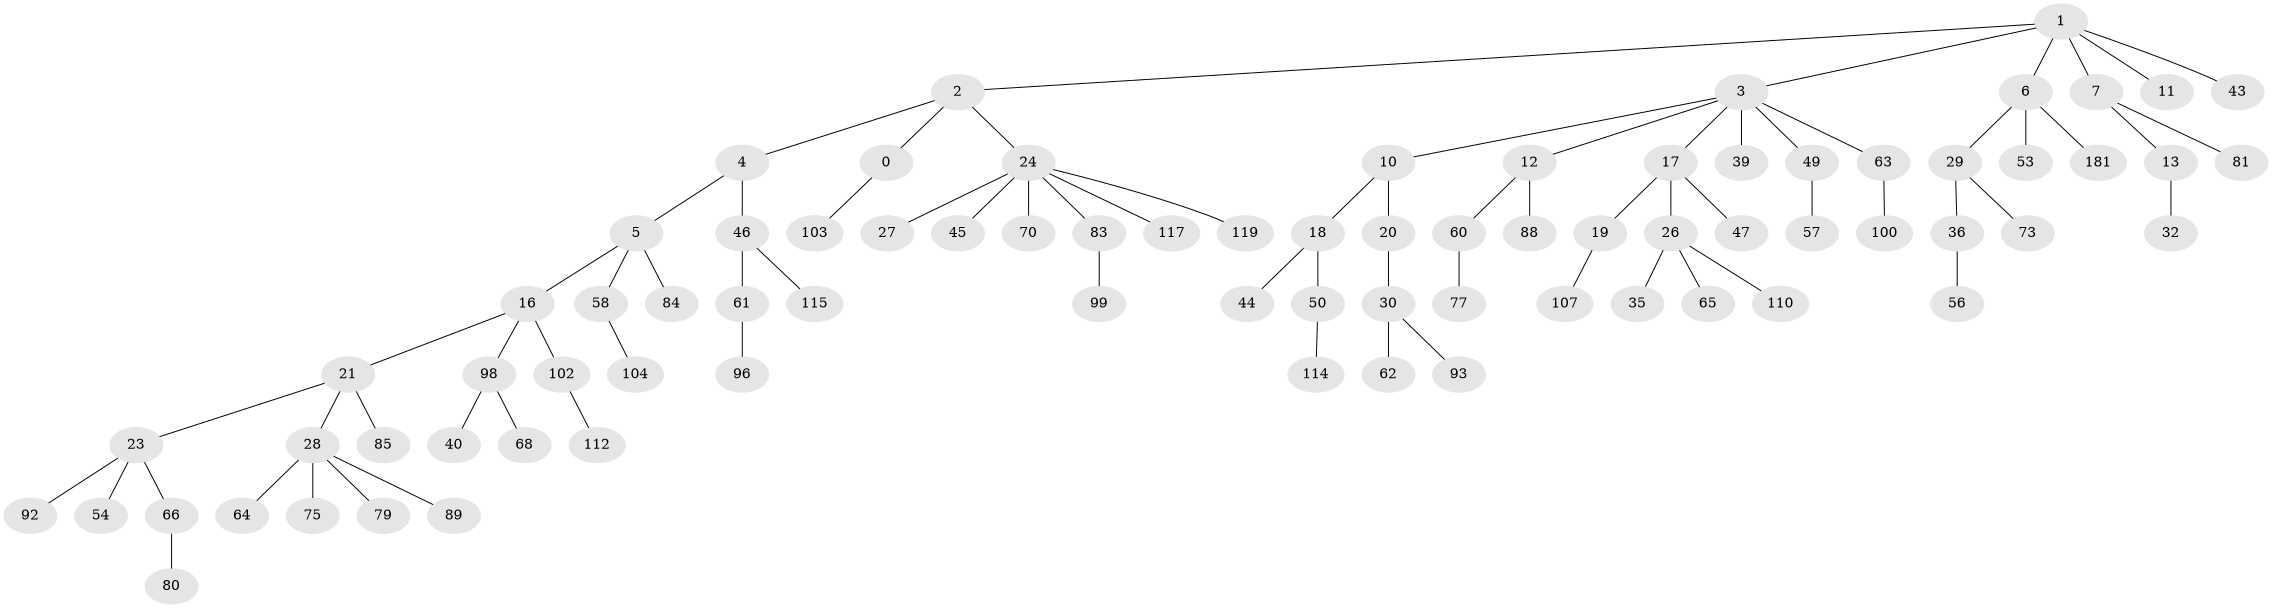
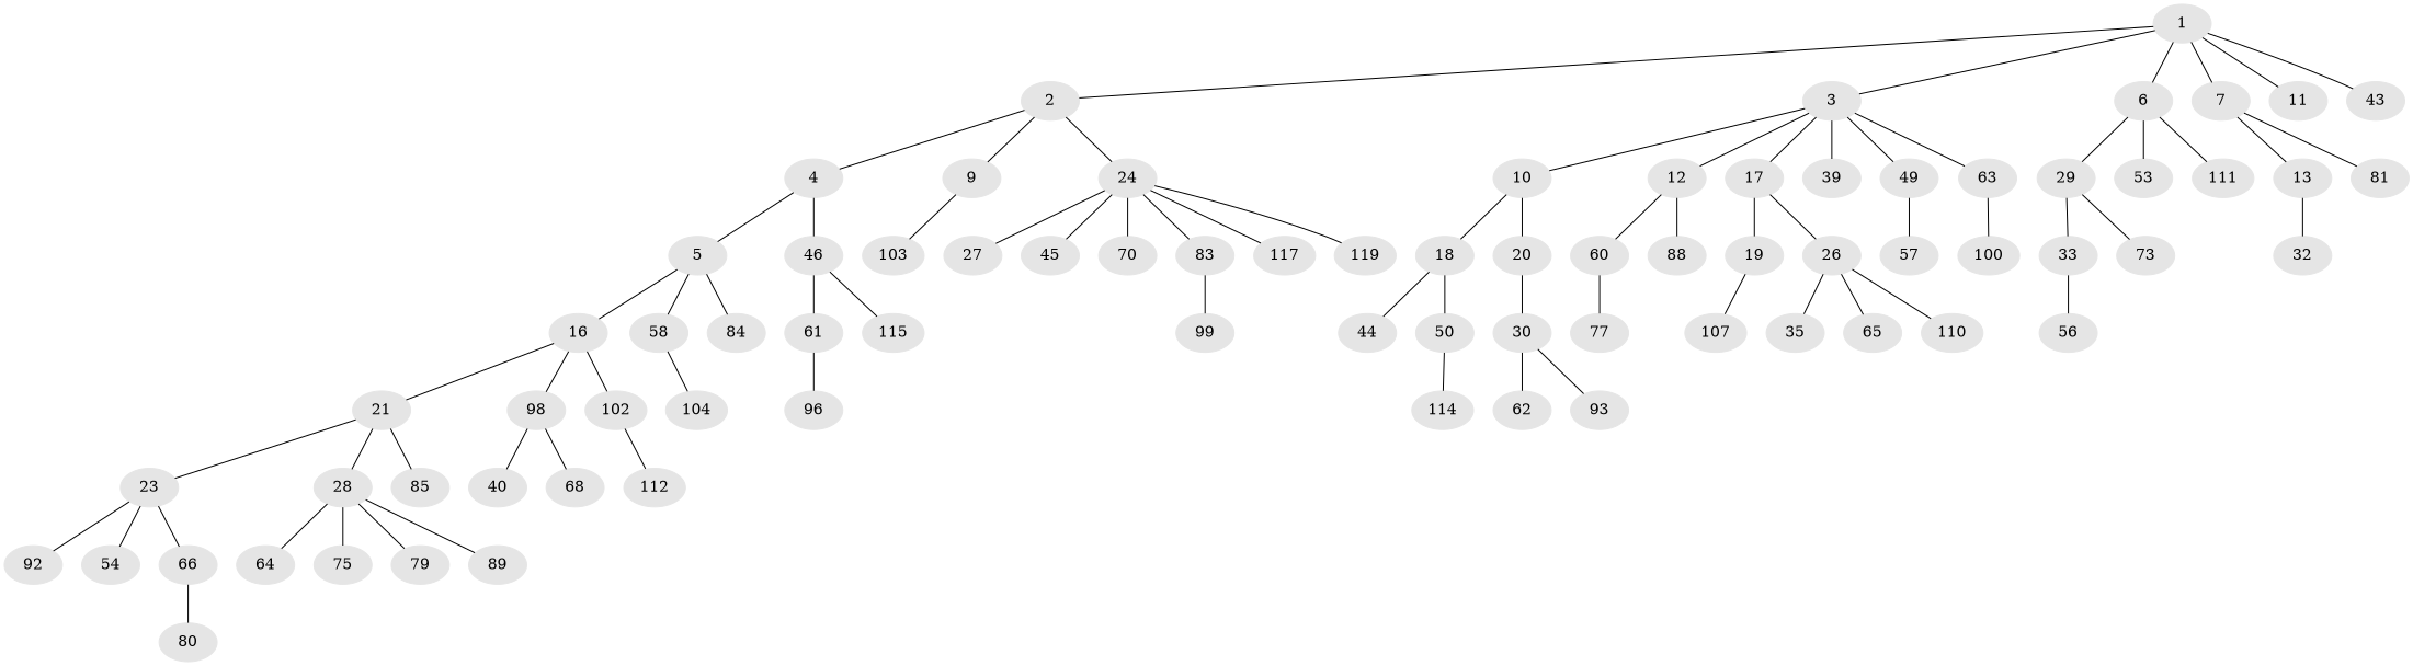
  graph {
    node [color=gray90 style=filled]
    1 [super="+97"]
    2
    3 [super="+41"]
    6 [super="+31"]
    7 [super="+22"]
    11 [super="+87"]
    43
    4 [super="+8"]
-   9 [super="+55" label=0]
+   9 [super="+55"]
    24 [super="+25"]
    10 [super="+15"]
    12 [super="+14"]
    17 [super="+51"]
    39
    49 [super="+105"]
    63
    29 [super="+33"]
    53
-   111 [label=181]
+   111
    13 [super="+108"]
    81 [super="+95"]
    5 [super="+48"]
    46 [super="+109"]
    103
    27
    45
    70
    83
    117
    119
    18 [super="+98"]
    20
    60 [super="+116"]
    88
    19 [super="+76"]
    26 [super="+118"]
-   47
    57 [super="+82"]
    100
    16 [super="+34"]
    58 [super="+67"]
    84
    61 [super="+74"]
    115
    21 [super="+59"]
    n46 [label=98 super="+71"]
    102
    104
-   36
+   36 [label=33]
    73
    32
    44
    50
    30 [super="+92"]
    77
    23 [super="+94"]
    28 [super="+72"]
    85
    40 [super="+52"]
    68
    112
    107
    35
    65 [super="+78"]
    110
    114
    62 [super="+91"]
    93 [super="+101"]
    n69 [label=92]
    54
    66
    64
    75 [super="+90"]
    79
    89
    80 [super="+113"]
    99 [super="+106"]
    56 [super="+86"]
    96
    1 -- 2
    1 -- 3
    1 -- 6
    1 -- 7
    1 -- 11
    1 -- 43
    2 -- 4
    2 -- 9
    2 -- 24
    3 -- 10
    3 -- 12
    3 -- 17
    3 -- 39
    3 -- 49
    3 -- 63
    6 -- 29
    6 -- 53
    6 -- 111
    7 -- 13
    7 -- 81
    4 -- 5
    4 -- 46
    9 -- 103
    24 -- 27
    24 -- 45
    24 -- 70
    24 -- 83
    24 -- 117
    24 -- 119
    10 -- 18
    10 -- 20
    12 -- 60
    12 -- 88
    17 -- 19
    17 -- 26
-   17 -- 47
    49 -- 57
    63 -- 100
    29 -- 36
    29 -- 73
    13 -- 32
    5 -- 16
    5 -- 58
    5 -- 84
    46 -- 61
    46 -- 115
    83 -- 99
    18 -- 44
    18 -- 50
    20 -- 30
    60 -- 77
    19 -- 107
    26 -- 35
    26 -- 65
    26 -- 110
    16 -- 21
    16 -- n46
    16 -- 102
    58 -- 104
    61 -- 96
    21 -- 23
    21 -- 28
    21 -- 85
    n46 -- 40
    n46 -- 68
    102 -- 112
    36 -- 56
    50 -- 114
    30 -- 62
    30 -- 93
    23 -- n69
    23 -- 54
    23 -- 66
    28 -- 64
    28 -- 75
    28 -- 79
    28 -- 89
    66 -- 80
  }
